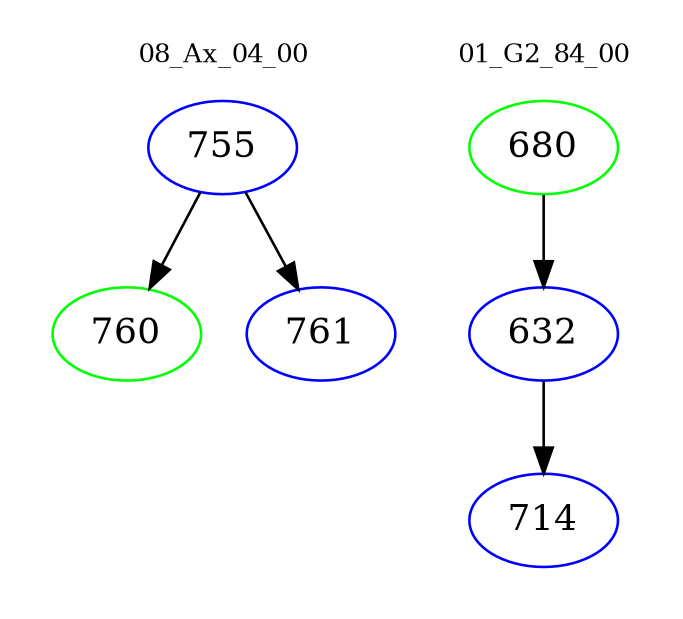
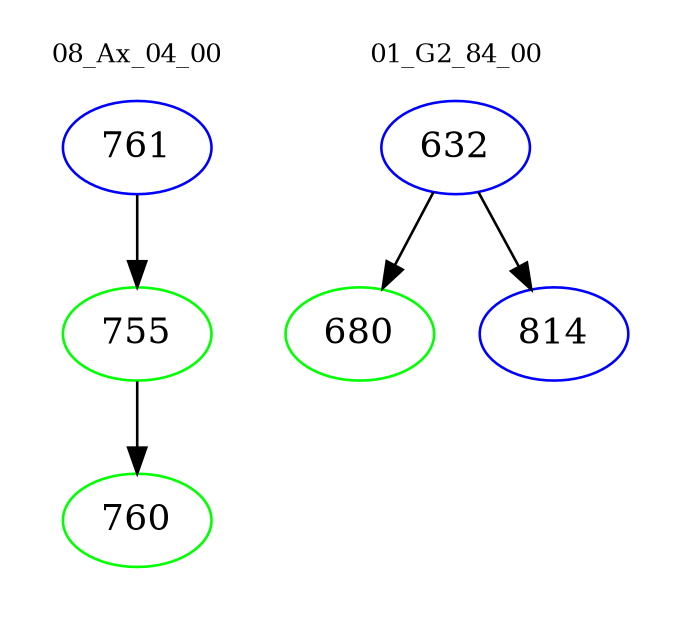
  digraph {
    node [color=blue]
    edge [color=black]
-   n1 [label=755]
+   n1 [color=green label=755]
    n2 [color=green label=760]
    n3 [label=761]
    n4 [label=632]
    n5 [color=green label=680]
-   n6 [label=714]
+   n6 [label=814]
    subgraph cluster_1 {
      color=white
      fontsize=10
      label="08_Ax_04_00"
      n1
      n2
      n3
    }
    subgraph cluster_2 {
      color=white
      fontsize=10
      label="01_G2_84_00"
      n4
      n5
      n6
    }
    n1 -> n2
-   n1 -> n3
-   n5 -> n4
+   n3 -> n1
+   n4 -> n5
    n4 -> n6
  }
